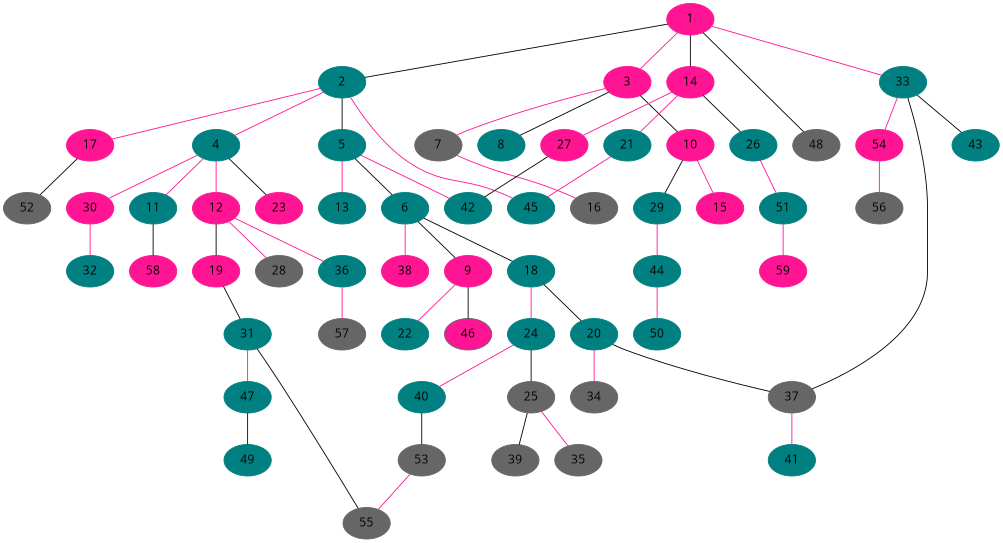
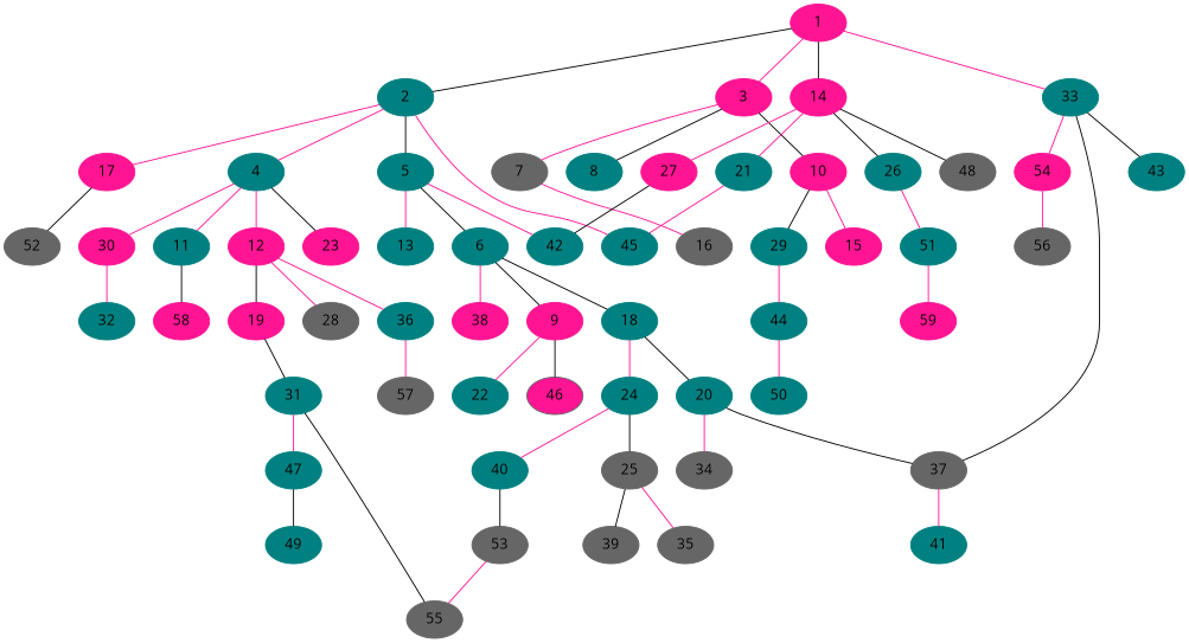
  graph {
    fontname="Open Sans"
    node [color=teal fontname="Open Sans" style=filled]
    edge [color=deeppink fontname="Open Sans"]
    1 [color=deeppink]
    2
    3 [color=deeppink]
    14 [color=deeppink]
    33
    4
    5
    17 [color=deeppink]
    45
    7 [color=gray40]
    8
    10 [color=deeppink]
    21
    26
    27 [color=deeppink]
    48 [color=gray40]
    37 [color=gray40]
    43
    54 [color=deeppink]
    11
    12 [color=deeppink]
    23 [color=deeppink]
    30 [color=deeppink]
    6
    13
    42
    52 [color=gray40]
    16 [color=gray40]
    15 [color=deeppink]
    29
    58 [color=deeppink]
    28 [color=gray40]
    36
    19 [color=deeppink]
    32
    9 [color=deeppink]
    18
    38 [color=deeppink]
    22
    46 [color=gray40 fillcolor=deeppink]
    20
    24
    44
    57 [color=gray40]
    51
    31
    34 [color=gray40]
    25 [color=gray40]
    40
    47
    55 [color=gray40]
    41
    35 [color=gray40]
    39 [color=gray40]
    53 [color=gray40]
    59 [color=deeppink]
    50
    49
    56 [color=gray40]
    1 -- 2 [color=black]
    1 -- 3
    1 -- 14 [color=black]
    1 -- 33
    2 -- 4
    2 -- 5 [color=black]
    2 -- 17
    2 -- 45
    3 -- 7
    3 -- 8 [color=black]
    3 -- 10 [color=black]
    14 -- 21
    14 -- 26 [color=black]
    14 -- 27
-   1 -- 48 [color=black]
+   14 -- 48 [color=black]
    33 -- 37 [color=black]
    33 -- 43 [color=black]
    33 -- 54
    4 -- 11
    4 -- 12
    4 -- 23 [color=black]
    4 -- 30
    5 -- 6 [color=black]
    5 -- 13
    5 -- 42
    17 -- 52 [color=black]
    7 -- 16
    10 -- 15
    10 -- 29 [color=black]
    21 -- 45
    26 -- 51
    27 -- 42 [color=black]
    37 -- 41
    54 -- 56
    11 -- 58 [color=black]
    12 -- 28
    12 -- 36
    12 -- 19 [color=black]
    30 -- 32
    6 -- 9 [color=black]
    6 -- 18 [color=black]
    6 -- 38
    29 -- 44
    36 -- 57
    19 -- 31 [color=black]
    9 -- 22
    9 -- 46 [color=black]
    18 -- 20 [color=black]
    18 -- 24
    20 -- 37 [color=black]
    20 -- 34
    24 -- 25 [color=black]
    24 -- 40
    44 -- 50
    51 -- 59
    31 -- 47
    31 -- 55 [color=black]
    25 -- 35
    25 -- 39 [color=black]
    40 -- 53 [color=black]
    47 -- 49 [color=black]
    53 -- 55
  }
